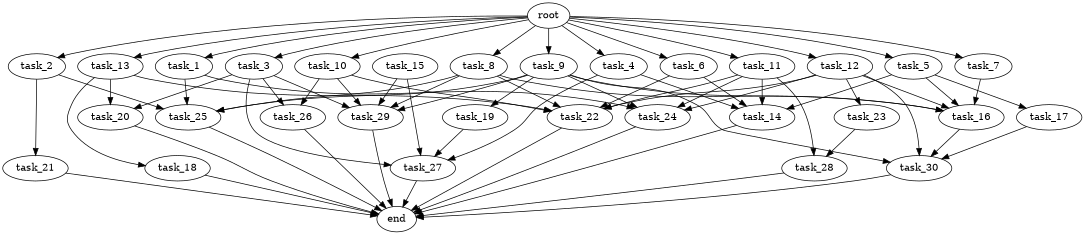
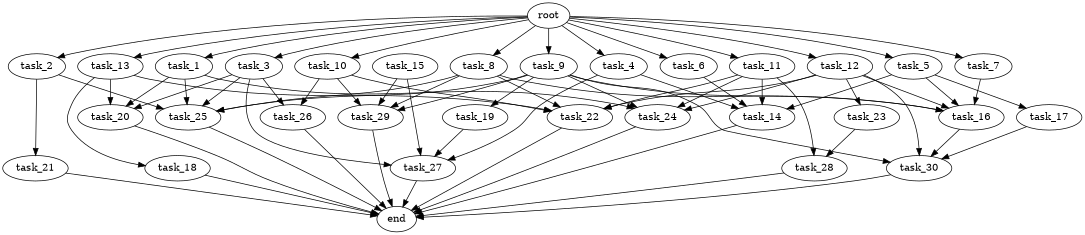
  digraph {
    root
    task_1
    task_2
    task_3
    task_4
    task_5
    task_6
    task_7
    task_8
    task_9
    task_10
    task_11
    task_12
    task_13
    task_20
    task_24
    task_25
    task_21
    task_26
    task_27
    task_14
    task_16
    task_17
    task_22
    task_29
    task_19
    task_30
    task_28
    task_23
    task_18
    end
    task_15
    root -> task_1
    root -> task_2
    root -> task_3
    root -> task_4
    root -> task_5
    root -> task_6
    root -> task_7
    root -> task_8
    root -> task_9
    root -> task_10
    root -> task_11
    root -> task_12
    root -> task_13
+   task_1 -> task_20
    task_1 -> task_24
    task_1 -> task_25
    task_2 -> task_25
    task_2 -> task_21
    task_3 -> task_20
-   task_3 -> task_29
+   task_3 -> task_25
    task_3 -> task_26
    task_3 -> task_27
    task_4 -> task_27
    task_4 -> task_14
    task_5 -> task_14
    task_5 -> task_16
    task_5 -> task_17
    task_6 -> task_14
-   task_6 -> task_22
    task_7 -> task_16
    task_8 -> task_25
    task_8 -> task_16
    task_8 -> task_22
    task_8 -> task_29
    task_9 -> task_24
    task_9 -> task_25
    task_9 -> task_16
    task_9 -> task_29
    task_9 -> task_19
    task_9 -> task_30
    task_10 -> task_26
    task_10 -> task_22
    task_10 -> task_29
    task_11 -> task_24
    task_11 -> task_14
    task_11 -> task_22
    task_11 -> task_28
    task_12 -> task_24
    task_12 -> task_16
    task_12 -> task_22
    task_12 -> task_30
    task_12 -> task_23
    task_13 -> task_20
    task_13 -> task_22
    task_13 -> task_18
    task_20 -> end
    task_24 -> end
    task_25 -> end
    task_21 -> end
    task_26 -> end
    task_27 -> end
    task_14 -> end
    task_16 -> task_30
    task_17 -> task_30
    task_22 -> end
    task_29 -> end
    task_19 -> task_27
    task_30 -> end
    task_28 -> end
    task_23 -> task_28
    task_18 -> end
    task_15 -> task_27
    task_15 -> task_29
  }
